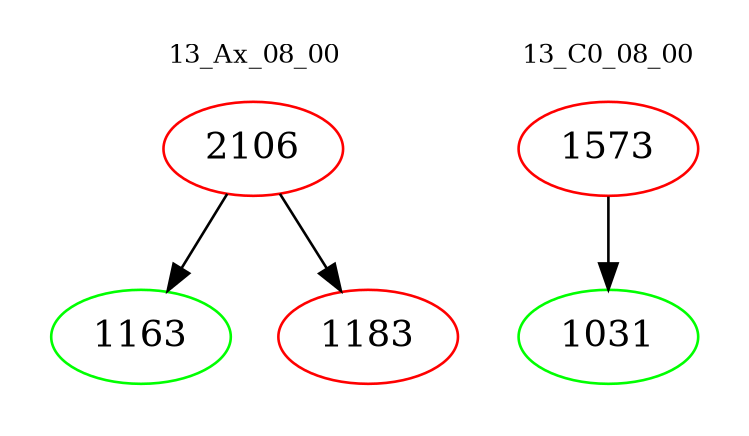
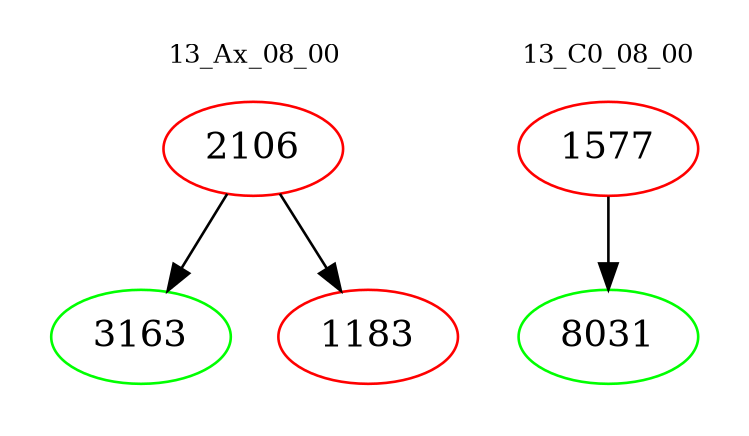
  digraph {
    node [color=red]
    edge [color=black]
    n1 [label=2106]
-   n2 [color=green label=1163]
+   n2 [color=green label=3163]
    n3 [label=1183]
-   n4 [label=1573]
-   n5 [color=green label=1031]
+   n4 [label=1577]
+   n5 [color=green label=8031]
    subgraph cluster_1 {
      color=white
      fontsize=10
      label="13_Ax_08_00"
      n1
      n2
      n3
    }
    subgraph cluster_2 {
      color=white
      fontsize=10
      label="13_C0_08_00"
      n4
      n5
    }
    n1 -> n2
    n1 -> n3
    n4 -> n5
  }
